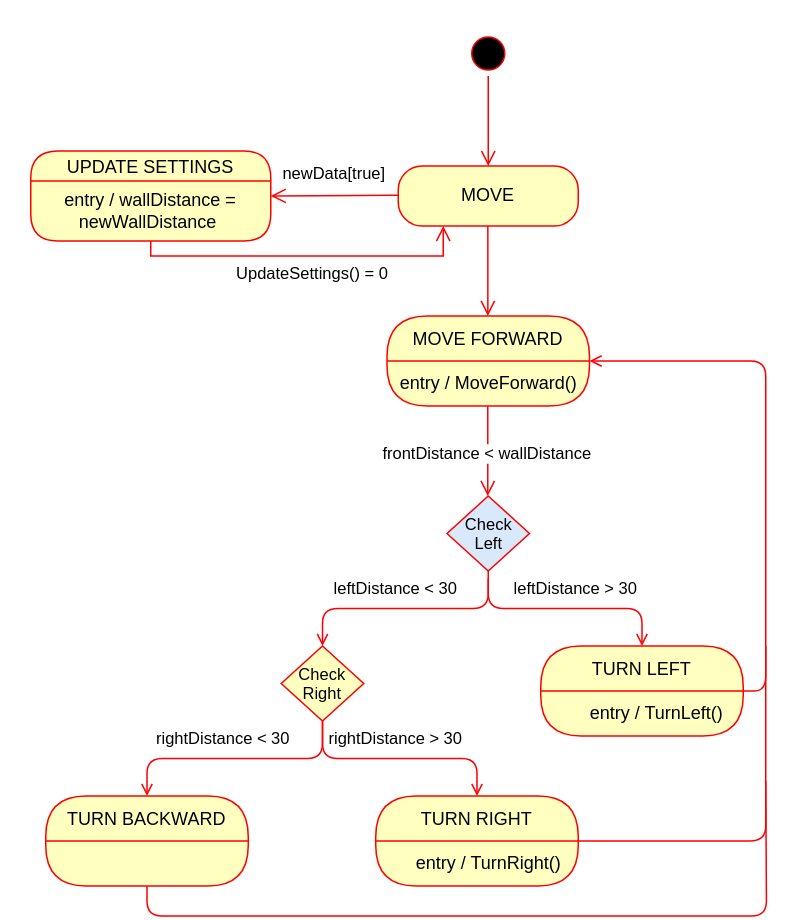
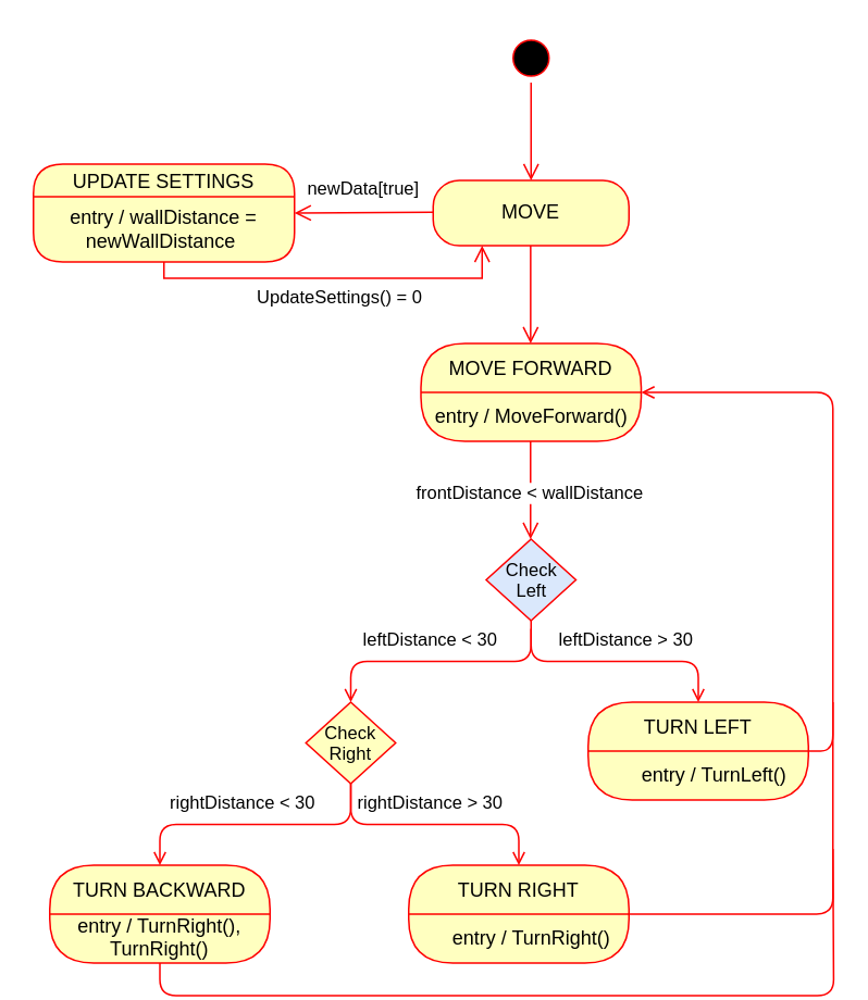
  <mxCell id="0" />
  <mxCell id="1" parent="0" />
  <mxCell id="2" value="" style="ellipse;html=1;shape=startState;fillColor=#000000;strokeColor=#ff0000;" parent="1" vertex="1"><mxGeometry x="310" y="20" width="30" height="30" as="geometry" /></mxCell>
  <mxCell id="3" value="" style="edgeStyle=orthogonalEdgeStyle;html=1;verticalAlign=bottom;endArrow=open;endSize=8;strokeColor=#ff0000;rounded=0;" parent="1" edge="1"><mxGeometry relative="1" as="geometry"><mxPoint x="325" y="110" as="targetPoint" /><mxPoint x="325" y="50" as="sourcePoint" /></mxGeometry></mxCell>
  <mxCell id="4" value="MOVE" style="rounded=1;whiteSpace=wrap;html=1;arcSize=40;fontColor=#000000;fillColor=#ffffc0;strokeColor=#ff0000;" parent="1" vertex="1"><mxGeometry x="265" y="110" width="120" height="40" as="geometry" /></mxCell>
  <mxCell id="5" value="MOVE FORWARD" style="swimlane;fontStyle=0;align=center;verticalAlign=middle;childLayout=stackLayout;horizontal=1;startSize=30;horizontalStack=0;resizeParent=0;resizeLast=1;container=0;fontColor=#000000;collapsible=0;rounded=1;arcSize=30;strokeColor=#ff0000;fillColor=#ffffc0;swimlaneFillColor=#ffffc0;dropTarget=0;" parent="1" vertex="1"><mxGeometry x="257.5" y="210" width="135" height="60" as="geometry" /></mxCell>
  <mxCell id="6" value="entry / MoveForward()" style="text;html=1;strokeColor=none;fillColor=none;align=center;verticalAlign=middle;spacingLeft=4;spacingRight=4;whiteSpace=wrap;overflow=hidden;rotatable=0;fontColor=#000000;" parent="5" vertex="1"><mxGeometry y="30" width="135" height="30" as="geometry" /></mxCell>
  <mxCell id="7" value="" style="edgeStyle=orthogonalEdgeStyle;html=1;verticalAlign=bottom;endArrow=open;endSize=8;strokeColor=#ff0000;rounded=0;" parent="1" edge="1"><mxGeometry relative="1" as="geometry"><mxPoint x="324.73" y="210" as="targetPoint" /><mxPoint x="324.73" y="150" as="sourcePoint" /></mxGeometry></mxCell>
  <mxCell id="8" style="edgeStyle=orthogonalEdgeStyle;rounded=1;orthogonalLoop=1;jettySize=auto;html=1;exitX=0.5;exitY=1;exitDx=0;exitDy=0;entryX=0.5;entryY=0;entryDx=0;entryDy=0;curved=0;strokeColor=#ff0000;endArrow=open;endFill=0;" parent="1" source="33" target="11" edge="1"><mxGeometry relative="1" as="geometry"><mxPoint x="325" y="370" as="sourcePoint" /></mxGeometry></mxCell>
  <mxCell id="9" value="" style="edgeStyle=orthogonalEdgeStyle;html=1;verticalAlign=bottom;endArrow=open;endSize=8;strokeColor=#ff0000;rounded=0;" parent="1" edge="1"><mxGeometry relative="1" as="geometry"><mxPoint x="324.68" y="330" as="targetPoint" /><mxPoint x="324.68" y="270" as="sourcePoint" /></mxGeometry></mxCell>
  <mxCell id="10" value="frontDistance &amp;lt; wallDistance" style="edgeLabel;html=1;align=center;verticalAlign=middle;resizable=0;points=[];" parent="9" vertex="1" connectable="0"><mxGeometry x="0.021" y="-1" relative="1" as="geometry"><mxPoint as="offset" /></mxGeometry></mxCell>
  <mxCell id="11" value="TURN LEFT" style="swimlane;fontStyle=0;align=center;verticalAlign=middle;childLayout=stackLayout;horizontal=1;startSize=30;horizontalStack=0;resizeParent=0;resizeLast=1;container=0;fontColor=#000000;collapsible=0;rounded=1;arcSize=30;strokeColor=#ff0000;fillColor=#ffffc0;swimlaneFillColor=#ffffc0;dropTarget=0;" parent="1" vertex="1"><mxGeometry x="360" y="430" width="135" height="60" as="geometry" /></mxCell>
  <mxCell id="12" value="TURN RIGHT" style="swimlane;fontStyle=0;align=center;verticalAlign=middle;childLayout=stackLayout;horizontal=1;startSize=30;horizontalStack=0;resizeParent=0;resizeLast=1;container=0;fontColor=#000000;collapsible=0;rounded=1;arcSize=30;strokeColor=#ff0000;fillColor=#ffffc0;swimlaneFillColor=#ffffc0;dropTarget=0;" parent="1" vertex="1"><mxGeometry x="250" y="530" width="135" height="60" as="geometry" /></mxCell>
  <mxCell id="13" style="edgeStyle=orthogonalEdgeStyle;rounded=1;orthogonalLoop=1;jettySize=auto;html=1;exitX=0.5;exitY=1;exitDx=0;exitDy=0;entryX=0.5;entryY=0;entryDx=0;entryDy=0;curved=0;endArrow=open;endFill=0;strokeColor=#ff0000;" parent="1" source="34" target="14" edge="1"><mxGeometry relative="1" as="geometry"><mxPoint x="215" y="470" as="sourcePoint" /></mxGeometry></mxCell>
  <mxCell id="14" value="TURN BACKWARD" style="swimlane;fontStyle=0;align=center;verticalAlign=middle;childLayout=stackLayout;horizontal=1;startSize=30;horizontalStack=0;resizeParent=0;resizeLast=1;container=0;fontColor=#000000;collapsible=0;rounded=1;arcSize=30;strokeColor=#ff0000;fillColor=#ffffc0;swimlaneFillColor=#ffffc0;dropTarget=0;" parent="1" vertex="1"><mxGeometry x="30" y="530" width="135" height="60" as="geometry" /></mxCell>
  <mxCell id="15" value="" style="html=1;verticalAlign=bottom;endArrow=open;strokeColor=#ff0000;rounded=1;exitX=0.5;exitY=1;exitDx=0;exitDy=0;edgeStyle=orthogonalEdgeStyle;curved=0;entryX=0.5;entryY=0;entryDx=0;entryDy=0;" parent="1" target="34" edge="1"><mxGeometry relative="1" as="geometry"><mxPoint x="215" y="430" as="targetPoint" /><mxPoint x="325" y="385" as="sourcePoint" /><Array as="points"><mxPoint x="325" y="405" /><mxPoint x="215" y="405" /></Array></mxGeometry></mxCell>
  <mxCell id="16" style="edgeStyle=orthogonalEdgeStyle;rounded=1;orthogonalLoop=1;jettySize=auto;html=1;exitX=0.926;exitY=0;exitDx=0;exitDy=0;entryX=1;entryY=0;entryDx=0;entryDy=0;curved=0;endArrow=open;endFill=0;strokeColor=#ff0000;exitPerimeter=0;" parent="1" source="17" target="6" edge="1"><mxGeometry relative="1" as="geometry"><Array as="points"><mxPoint x="510" y="460" /><mxPoint x="510" y="240" /></Array></mxGeometry></mxCell>
  <mxCell id="17" value="entry / TurnLeft()" style="text;html=1;strokeColor=none;fillColor=none;align=center;verticalAlign=middle;spacingLeft=4;spacingRight=4;whiteSpace=wrap;overflow=hidden;rotatable=0;fontColor=#000000;" parent="1" vertex="1"><mxGeometry x="370" y="460" width="135" height="30" as="geometry" /></mxCell>
  <mxCell id="18" style="edgeStyle=orthogonalEdgeStyle;rounded=1;orthogonalLoop=1;jettySize=auto;html=1;exitX=0.941;exitY=0.001;exitDx=0;exitDy=0;curved=0;strokeColor=#ff0000;endArrow=none;endFill=0;exitPerimeter=0;" parent="1" source="19" edge="1"><mxGeometry relative="1" as="geometry"><mxPoint x="510" y="430" as="targetPoint" /><Array as="points"><mxPoint x="510" y="560" /></Array></mxGeometry></mxCell>
  <mxCell id="19" value="entry / TurnRight()" style="text;html=1;strokeColor=none;fillColor=none;align=center;verticalAlign=middle;spacingLeft=4;spacingRight=4;whiteSpace=wrap;overflow=hidden;rotatable=0;fontColor=#000000;" parent="1" vertex="1"><mxGeometry x="257.5" y="560" width="135" height="30" as="geometry" /></mxCell>
  <mxCell id="20" value="leftDistance &amp;gt; 30" style="edgeLabel;html=1;align=center;verticalAlign=middle;resizable=0;points=[];" parent="1" vertex="1" connectable="0"><mxGeometry x="385" y="389.999" as="geometry"><mxPoint x="-3" y="2" as="offset" /></mxGeometry></mxCell>
  <mxCell id="21" value="leftDistance &amp;lt; 30" style="edgeLabel;html=1;align=center;verticalAlign=middle;resizable=0;points=[];" parent="1" vertex="1" connectable="0"><mxGeometry x="265" y="389.999" as="geometry"><mxPoint x="-3" y="2" as="offset" /></mxGeometry></mxCell>
  <mxCell id="22" style="edgeStyle=orthogonalEdgeStyle;rounded=1;orthogonalLoop=1;jettySize=auto;html=1;exitX=0.5;exitY=1;exitDx=0;exitDy=0;entryX=0.5;entryY=0;entryDx=0;entryDy=0;curved=0;strokeColor=#ff0000;endArrow=open;endFill=0;" parent="1" source="34" target="12" edge="1"><mxGeometry relative="1" as="geometry"><mxPoint x="215" y="470" as="sourcePoint" /><mxPoint x="321.25" y="560" as="targetPoint" /></mxGeometry></mxCell>
  <mxCell id="23" value="rightDistance &amp;gt; 30" style="edgeLabel;html=1;align=center;verticalAlign=middle;resizable=0;points=[];" parent="1" vertex="1" connectable="0"><mxGeometry x="265" y="489.999" as="geometry"><mxPoint x="-3" y="2" as="offset" /></mxGeometry></mxCell>
  <mxCell id="24" value="rightDistance &amp;lt; 30" style="edgeLabel;html=1;align=center;verticalAlign=middle;resizable=0;points=[];" parent="1" vertex="1" connectable="0"><mxGeometry x="150" y="489.999" as="geometry"><mxPoint x="-3" y="2" as="offset" /></mxGeometry></mxCell>
  <mxCell id="25" style="edgeStyle=orthogonalEdgeStyle;rounded=1;orthogonalLoop=1;jettySize=auto;html=1;curved=0;strokeColor=#ff0000;endArrow=none;endFill=0;exitX=0.5;exitY=1;exitDx=0;exitDy=0;" parent="1" source="14" edge="1"><mxGeometry relative="1" as="geometry"><mxPoint x="510" y="520" as="targetPoint" /><mxPoint x="80" y="600" as="sourcePoint" /></mxGeometry></mxCell>
+ <mxCell id="26" value="entry / TurnRight(), TurnRight()" style="text;html=1;strokeColor=none;fillColor=none;align=center;verticalAlign=middle;spacingLeft=4;spacingRight=4;whiteSpace=wrap;overflow=hidden;rotatable=0;fontColor=#000000;" parent="1" vertex="1"><mxGeometry x="30" y="558" width="135" height="32" as="geometry" /></mxCell>
  <mxCell id="27" value="UPDATE SETTINGS" style="swimlane;fontStyle=0;align=center;verticalAlign=middle;childLayout=stackLayout;horizontal=1;startSize=20;horizontalStack=0;resizeParent=0;resizeLast=1;container=0;fontColor=#000000;collapsible=0;rounded=1;arcSize=30;strokeColor=#ff0000;fillColor=#ffffc0;swimlaneFillColor=#ffffc0;dropTarget=0;" parent="1" vertex="1"><mxGeometry x="20" y="100" width="160" height="60" as="geometry" /></mxCell>
  <mxCell id="28" value="entry / wallDistance = newWallDistance&amp;nbsp;" style="text;html=1;strokeColor=none;fillColor=none;align=center;verticalAlign=middle;spacingLeft=4;spacingRight=4;whiteSpace=wrap;overflow=hidden;rotatable=0;fontColor=#000000;" parent="27" vertex="1"><mxGeometry y="20" width="160" height="40" as="geometry" /></mxCell>
  <mxCell id="29" value="" style="edgeStyle=orthogonalEdgeStyle;html=1;verticalAlign=bottom;endArrow=open;endSize=8;strokeColor=#ff0000;rounded=0;exitX=0;exitY=0.5;exitDx=0;exitDy=0;entryX=1;entryY=0.25;entryDx=0;entryDy=0;" parent="1" target="28" edge="1"><mxGeometry relative="1" as="geometry"><mxPoint x="190" y="130" as="targetPoint" /><mxPoint x="265" y="129.52" as="sourcePoint" /></mxGeometry></mxCell>
  <mxCell id="30" value="newData[true]" style="text;html=1;align=center;verticalAlign=middle;whiteSpace=wrap;rounded=0;fontSize=11;" parent="1" vertex="1"><mxGeometry x="170" y="100" width="105" height="30" as="geometry" /></mxCell>
  <mxCell id="31" value="" style="edgeStyle=orthogonalEdgeStyle;html=1;verticalAlign=bottom;endArrow=open;endSize=8;strokeColor=#ff0000;rounded=0;exitX=0.5;exitY=1;exitDx=0;exitDy=0;entryX=0.25;entryY=1;entryDx=0;entryDy=0;" parent="1" source="28" target="4" edge="1"><mxGeometry relative="1" as="geometry"><mxPoint x="302.26" y="160" as="targetPoint" /><mxPoint x="112.26" y="170" as="sourcePoint" /></mxGeometry></mxCell>
  <mxCell id="32" value="UpdateSettings() = 0" style="text;html=1;align=center;verticalAlign=middle;whiteSpace=wrap;rounded=0;fontSize=11;" parent="1" vertex="1"><mxGeometry x="147.5" y="167" width="120" height="30" as="geometry" /></mxCell>
  <mxCell id="33" value="&lt;font style=&quot;font-size: 11px;&quot;&gt;Check&lt;/font&gt;&lt;div style=&quot;font-size: 11px;&quot;&gt;&lt;font style=&quot;font-size: 11px;&quot;&gt;Left&lt;/font&gt;&lt;/div&gt;" style="rhombus;whiteSpace=wrap;html=1;fillColor=#dae8fc;strokeColor=#ff0000;fontColor=#000000;" vertex="1" parent="1"><mxGeometry x="297.5" y="330" width="55" height="50" as="geometry" /></mxCell>
  <mxCell id="34" value="&lt;font style=&quot;font-size: 11px;&quot;&gt;Check&lt;/font&gt;&lt;div style=&quot;font-size: 11px;&quot;&gt;Right&lt;/div&gt;" style="rhombus;whiteSpace=wrap;html=1;fillColor=#ffffc0;strokeColor=#ff0000;fontColor=#000000;" vertex="1" parent="1"><mxGeometry x="187" y="430" width="55" height="50" as="geometry" /></mxCell>
